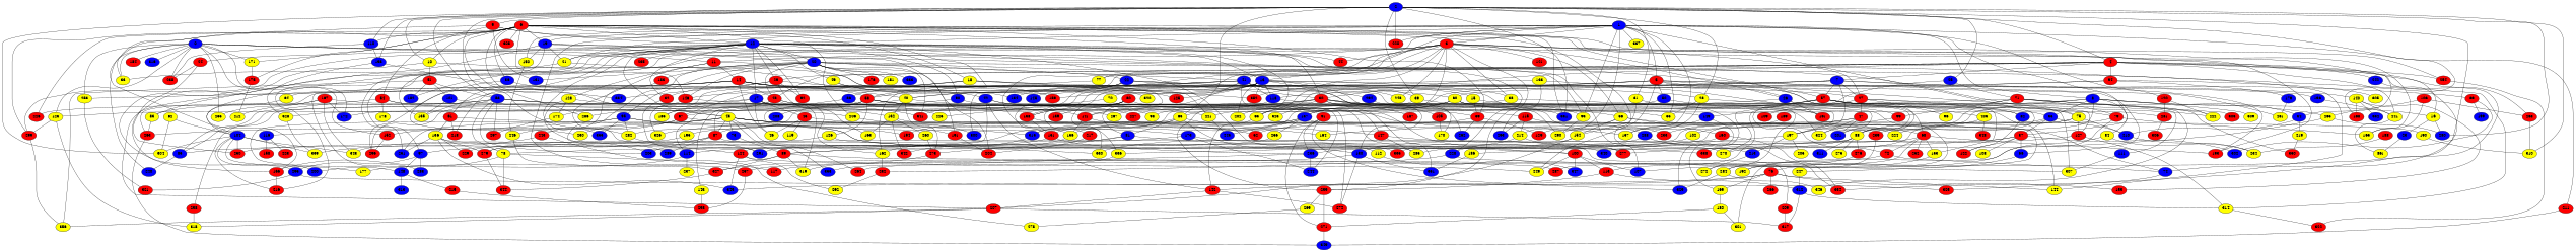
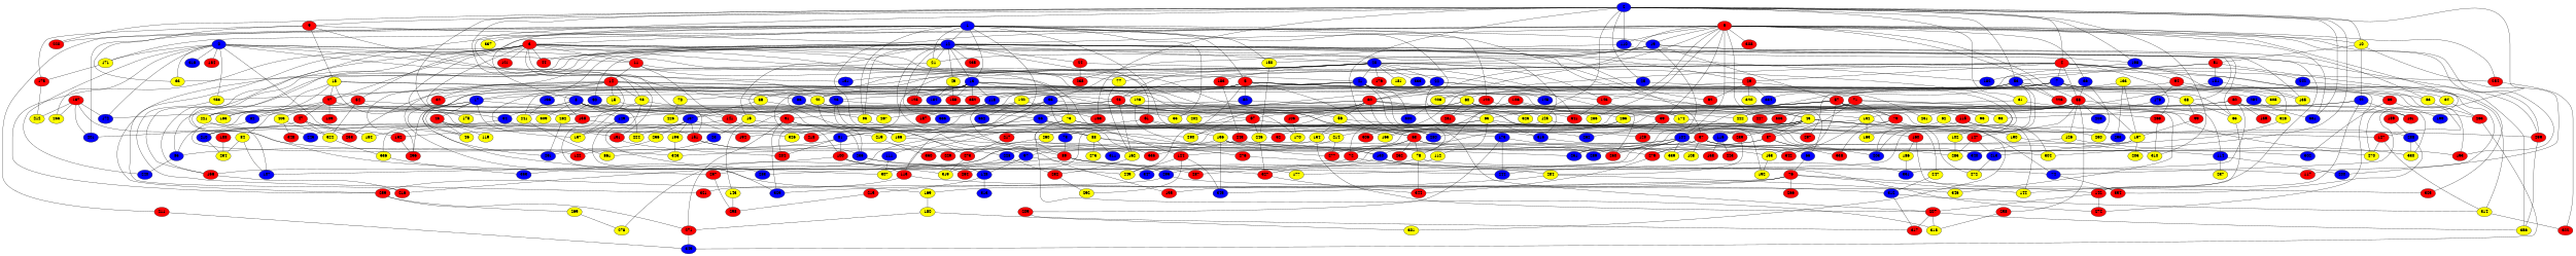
  graph {
    node [fillcolor=red style=filled]
    0 [fillcolor=blue]
    11
    33 [fillcolor=yellow]
    75 [fillcolor=yellow]
    123 [fillcolor=yellow]
    152
    171 [fillcolor=yellow]
    172 [fillcolor=blue]
    184
    191
    238
    240 [fillcolor=blue]
    253 [fillcolor=yellow]
    255 [fillcolor=yellow]
    316 [fillcolor=blue]
    14
    124
    128 [fillcolor=yellow]
    141
    127
    89
    210 [fillcolor=blue]
    239
    299
    318 [fillcolor=yellow]
    296
    175
    204
    321
    1 [fillcolor=blue]
    3
    5
    8 [fillcolor=blue]
    12 [fillcolor=blue]
    13 [fillcolor=blue]
    19 [fillcolor=blue]
    21 [fillcolor=yellow]
    37
    55 [fillcolor=yellow]
    93 [fillcolor=yellow]
    120
    129
    150 [fillcolor=yellow]
    156 [fillcolor=yellow]
    201 [fillcolor=blue]
    211
    214 [fillcolor=yellow]
    220
    257
    337 [fillcolor=yellow]
    26 [fillcolor=blue]
    27
    34 [fillcolor=blue]
    38 [fillcolor=yellow]
    41 [fillcolor=blue]
    44
    56 [fillcolor=yellow]
    65 [fillcolor=yellow]
    77 [fillcolor=yellow]
    121
    138
    151
    165 [fillcolor=yellow]
    166
    216
    221 [fillcolor=yellow]
-   248 [fillcolor=yellow]
    259
    40 [fillcolor=yellow]
    50 [fillcolor=blue]
    68
    140 [fillcolor=yellow]
    227
    231 [fillcolor=yellow]
    249 [fillcolor=yellow]
    16 [fillcolor=yellow]
    35 [fillcolor=blue]
    84 [fillcolor=yellow]
    149 [fillcolor=blue]
    224 [fillcolor=yellow]
    236 [fillcolor=blue]
    309 [fillcolor=yellow]
    29
    43 [fillcolor=yellow]
    17 [fillcolor=blue]
    20 [fillcolor=blue]
    24
    32
    49 [fillcolor=yellow]
    61
    90 [fillcolor=blue]
    92
    107 [fillcolor=blue]
    135 [fillcolor=yellow]
    182 [fillcolor=blue]
    235
    335
    355 [fillcolor=blue]
    39 [fillcolor=yellow]
    67
    70 [fillcolor=yellow]
    118 [fillcolor=blue]
    125
    134 [fillcolor=blue]
    159
    170 [fillcolor=yellow]
    196 [fillcolor=blue]
    202 [fillcolor=yellow]
    233
    352
    57
    83 [fillcolor=yellow]
    144 [fillcolor=yellow]
    251 [fillcolor=blue]
    66 [fillcolor=blue]
    108 [fillcolor=yellow]
    114 [fillcolor=blue]
    122
    279
    302 [fillcolor=blue]
    290 [fillcolor=yellow]
    222 [fillcolor=yellow]
    281
    246 [fillcolor=yellow]
    162 [fillcolor=yellow]
    349 [fillcolor=blue]
    277
    298
    2 [fillcolor=blue]
    4
    9
    10 [fillcolor=yellow]
    25 [fillcolor=blue]
    28 [fillcolor=yellow]
    31 [fillcolor=yellow]
    53 [fillcolor=blue]
    63 [fillcolor=yellow]
    74 [fillcolor=blue]
    110 [fillcolor=blue]
    168
    198 [fillcolor=blue]
    280 [fillcolor=blue]
    282 [fillcolor=yellow]
    304 [fillcolor=yellow]
    310 [fillcolor=yellow]
    331 [fillcolor=blue]
    7 [fillcolor=blue]
    30
    48
    58
    94
    117
    241 [fillcolor=yellow]
    242 [fillcolor=blue]
    254
    268
    18 [fillcolor=yellow]
    131 [fillcolor=blue]
    42 [fillcolor=blue]
    51
    200 [fillcolor=blue]
    71
    72
    157 [fillcolor=yellow]
    307 [fillcolor=yellow]
    161
    154 [fillcolor=yellow]
    137 [fillcolor=blue]
    206 [fillcolor=yellow]
    226
    203 [fillcolor=blue]
    78 [fillcolor=yellow]
    244 [fillcolor=blue]
    274
    297
    326 [fillcolor=yellow]
    81 [fillcolor=blue]
    147
    315 [fillcolor=blue]
    112 [fillcolor=yellow]
    354
    334 [fillcolor=blue]
    328 [fillcolor=yellow]
    291 [fillcolor=blue]
    88 [fillcolor=yellow]
    82 [fillcolor=blue]
    47
    n188 [fillcolor=yellow label=403]
    109
    219 [fillcolor=yellow]
    99
    146
    100
    207
    262 [fillcolor=blue]
    294 [fillcolor=blue]
    300 [fillcolor=blue]
    160
    142
    336 [fillcolor=yellow]
    229
    245 [fillcolor=blue]
    271
    269 [fillcolor=yellow]
    104 [fillcolor=blue]
    193
    60 [fillcolor=yellow]
    64 [fillcolor=yellow]
    69
    197 [fillcolor=yellow]
    163 [fillcolor=yellow]
    320 [fillcolor=yellow]
    105
    115
    130 [fillcolor=blue]
    323 [fillcolor=yellow]
    286 [fillcolor=yellow]
    192 [fillcolor=yellow]
    59
    126 [fillcolor=yellow]
    208 [fillcolor=blue]
    258
    179 [fillcolor=blue]
    305 [fillcolor=yellow]
    n225 [fillcolor=yellow label=861]
    325
    322
    132 [fillcolor=yellow]
    143 [fillcolor=yellow]
    273
    111 [fillcolor=blue]
    153 [fillcolor=yellow]
    252
    287
    270 [fillcolor=yellow]
    314 [fillcolor=yellow]
    155
    332 [fillcolor=blue]
    6
    36 [fillcolor=blue]
    54
    308
    230 [fillcolor=yellow]
    52
    73 [fillcolor=blue]
    87
    116 [fillcolor=blue]
    247 [fillcolor=yellow]
    264
    353 [fillcolor=blue]
    85 [fillcolor=blue]
    324 [fillcolor=yellow]
    178 [fillcolor=yellow]
    275 [fillcolor=yellow]
    276
    311 [fillcolor=blue]
    250
    177 [fillcolor=yellow]
    295 [fillcolor=blue]
    339 [fillcolor=yellow]
    343 [fillcolor=yellow]
    341
    174 [fillcolor=yellow]
    356 [fillcolor=yellow]
    79
    91
    96 [fillcolor=yellow]
    113
    346 [fillcolor=yellow]
    350
    98 [fillcolor=yellow]
    272 [fillcolor=yellow]
    263
    199 [fillcolor=blue]
    340 [fillcolor=blue]
    213 [fillcolor=blue]
    205 [fillcolor=yellow]
    23 [fillcolor=blue]
    234 [fillcolor=yellow]
    329 [fillcolor=blue]
    185 [fillcolor=yellow]
    86 [fillcolor=blue]
    212 [fillcolor=yellow]
    101 [fillcolor=blue]
    15 [fillcolor=yellow]
    46 [fillcolor=yellow]
    169 [fillcolor=yellow]
    218
    283 [fillcolor=blue]
    345 [fillcolor=blue]
    292 [fillcolor=yellow]
    225 [fillcolor=yellow]
    289 [fillcolor=blue]
    164 [fillcolor=yellow]
    45
    319 [fillcolor=yellow]
    22 [fillcolor=blue]
    95 [fillcolor=blue]
    97 [fillcolor=blue]
    176
    181 [fillcolor=yellow]
    183
    228 [fillcolor=blue]
    333 [fillcolor=blue]
    136 [fillcolor=yellow]
    285 [fillcolor=yellow]
    173 [fillcolor=blue]
    267 [fillcolor=yellow]
    187
    180 [fillcolor=yellow]
    119 [fillcolor=yellow]
    145 [fillcolor=blue]
    148 [fillcolor=blue]
    194
    243
    232
    76
    102 [fillcolor=yellow]
    265 [fillcolor=yellow]
    303
    327
    348
    288 [fillcolor=blue]
    293 [fillcolor=blue]
    351 [fillcolor=blue]
    237 [fillcolor=yellow]
    344
    195 [fillcolor=yellow]
    256 [fillcolor=yellow]
    190 [fillcolor=yellow]
    260 [fillcolor=yellow]
    342
    347 [fillcolor=blue]
    317
    338
    158
    223
    284 [fillcolor=yellow]
    312 [fillcolor=blue]
    186 [fillcolor=yellow]
    301 [fillcolor=yellow]
    330 [fillcolor=yellow]
    306
    62 [fillcolor=yellow]
    266
    209
    80
    139
    217
    215
    313 [fillcolor=blue]
    106
    133 [fillcolor=yellow]
    167
    278 [fillcolor=yellow]
    188
    189
    0 -- 11
    0 -- 33
    0 -- 75
    0 -- 123
    0 -- 152
    0 -- 171
    0 -- 172
    0 -- 184
    0 -- 191
    0 -- 238
    0 -- 240
    0 -- 253
    0 -- 255
    0 -- 316
    11 -- 14
    11 -- 124
    11 -- 128
    11 -- 141
    75 -- 127
    75 -- 89
    75 -- 210
    75 -- 239
    123 -- 299
    123 -- 318
    152 -- 296
    171 -- 175
    191 -- 204
    253 -- 321
    14 -- 253
    14 -- 296
    14 -- 40
    14 -- 28
    14 -- 48
    14 -- 60
    14 -- 15
    14 -- 46
    14 -- 169
    14 -- 218
    14 -- 283
    124 -- 249
    124 -- 345
    124 -- 292
    128 -- 174
    128 -- 225
    128 -- 289
    141 -- 156
    141 -- 164
    127 -- 270
    127 -- 314
    89 -- 287
    89 -- 177
    89 -- 319
    89 -- 327
    210 -- 234
    239 -- 284
    299 -- 356
    175 -- 212
    1 -- 3
    1 -- 5
    1 -- 8
    1 -- 12
    1 -- 13
    1 -- 19
    1 -- 21
    1 -- 37
    1 -- 55
    1 -- 93
    1 -- 120
    1 -- 129
    1 -- 150
    1 -- 156
    1 -- 201
    1 -- 211
    1 -- 214
    1 -- 220
    1 -- 257
    1 -- 337
    3 -- 11
    3 -- 26
    3 -- 27
    3 -- 34
    3 -- 38
    3 -- 41
    3 -- 44
    3 -- 56
    3 -- 65
    3 -- 77
    3 -- 121
    3 -- 138
    3 -- 151
    3 -- 165
    3 -- 166
    3 -- 216
    3 -- 221
-   3 -- 248
    3 -- 259
    5 -- 127
    5 -- 26
    5 -- 65
    5 -- 40
    5 -- 50
    5 -- 68
    5 -- 140
    5 -- 227
    5 -- 231
    5 -- 249
    8 -- 34
    8 -- 16
    8 -- 35
    8 -- 84
    8 -- 149
    8 -- 224
    8 -- 236
    8 -- 309
    12 -- 299
    12 -- 13
    12 -- 21
    12 -- 93
    12 -- 44
    12 -- 166
    12 -- 259
    12 -- 16
    12 -- 29
    12 -- 43
    12 -- 17
    12 -- 20
    12 -- 24
    12 -- 32
    12 -- 49
    12 -- 61
    12 -- 90
    12 -- 92
    12 -- 107
    12 -- 135
    12 -- 182
    12 -- 235
    12 -- 335
    12 -- 355
    13 -- 38
    13 -- 17
    13 -- 39
    13 -- 67
    13 -- 70
    13 -- 118
    13 -- 125
    13 -- 134
    13 -- 159
    13 -- 170
    13 -- 196
    13 -- 202
    13 -- 233
    13 -- 352
    19 -- 21
    19 -- 150
    19 -- 20
    19 -- 57
    19 -- 83
    19 -- 144
    19 -- 251
    21 -- 33
    21 -- 125
    37 -- 66
    37 -- 108
    37 -- 114
    37 -- 122
    37 -- 279
    37 -- 302
    93 -- 290
    120 -- 222
    120 -- 281
    150 -- 246
    156 -- 162
    211 -- 349
    214 -- 335
    214 -- 277
    257 -- 298
    26 -- 89
    26 -- 161
    26 -- 88
    27 -- 75
    27 -- 82
    27 -- 47
    27 -- n188
    27 -- 109
    34 -- 210
    34 -- 219
    38 -- 65
    38 -- 99
    41 -- 138
-   41 -- 248
    41 -- 118
    41 -- 81
    41 -- 146
    41 -- 100
    41 -- 207
    41 -- 262
    41 -- 294
    41 -- 300
    56 -- 68
    56 -- 290
    56 -- 154
    56 -- 160
    65 -- 142
    77 -- 162
    138 -- 151
    138 -- 336
    151 -- 236
    151 -- 229
    166 -- 216
    221 -- 245
    259 -- 271
    259 -- 269
    40 -- 144
    40 -- 132
    40 -- 143
    40 -- 273
    50 -- 123
    50 -- 111
    68 -- 72
    68 -- 78
    68 -- 193
    68 -- 153
    68 -- 252
    68 -- 287
    140 -- 168
    140 -- 241
    140 -- 155
    140 -- 332
    16 -- 280
    16 -- 23
    35 -- 210
    35 -- 37
    35 -- 88
    35 -- 52
    84 -- 107
    84 -- 234
    149 -- 157
    149 -- 329
    236 -- 244
    236 -- 264
    29 -- 32
    29 -- 92
    29 -- 334
    29 -- 163
    29 -- 320
    43 -- 239
    43 -- 251
    43 -- 74
    43 -- 230
    43 -- 52
    43 -- 73
    43 -- 87
    43 -- 116
    43 -- 247
    43 -- 264
    43 -- 353
    17 -- 157
    17 -- 85
    17 -- 340
    17 -- 185
    17 -- 46
    17 -- 45
    17 -- 319
    20 -- 204
    20 -- 41
    20 -- 48
    20 -- 131
    20 -- 203
    20 -- 146
    20 -- 314
    20 -- 341
    20 -- 22
    20 -- 95
    20 -- 97
    20 -- 176
    20 -- 181
    20 -- 183
    20 -- 228
    20 -- 333
    24 -- 238
    24 -- 250
    32 -- 291
    49 -- 134
    49 -- 159
    61 -- 218
    61 -- 136
    61 -- 285
    90 -- 282
    90 -- 91
    39 -- 93
    39 -- 137
    67 -- 152
    67 -- 246
    67 -- 173
    70 -- 225
    118 -- 267
    118 -- 187
    196 -- 241
    57 -- 67
    57 -- 153
    57 -- 270
    57 -- 79
    57 -- 91
    57 -- 96
    57 -- 113
    57 -- 346
    57 -- 350
    83 -- 263
    66 -- 76
    114 -- 200
    114 -- 237
    279 -- 344
    281 -- 306
    246 -- 327
    162 -- 232
    2 -- 220
    2 -- 39
    2 -- 4
    2 -- 9
    2 -- 10
    2 -- 25
    2 -- 28
    2 -- 31
    2 -- 53
    2 -- 63
    2 -- 74
    2 -- 110
    2 -- 168
    2 -- 198
    2 -- 280
    2 -- 282
    2 -- 304
    2 -- 310
    2 -- 331
    4 -- 77
    4 -- 29
    4 -- 7
    4 -- 30
    4 -- 48
    4 -- 58
    4 -- 94
    4 -- 117
    4 -- 241
    4 -- 242
    4 -- 254
    4 -- 268
    9 -- 33
    9 -- 175
    9 -- 12
    9 -- 18
    9 -- 131
    10 -- 42
    10 -- 51
    10 -- 200
    25 -- 71
    25 -- 72
    28 -- 55
    28 -- 157
    28 -- 307
    31 -- 161
    31 -- 154
    53 -- 296
    53 -- 83
    53 -- 206
    53 -- 226
    53 -- 203
    53 -- 78
    53 -- 244
    53 -- 274
    53 -- 297
    63 -- 326
    63 -- 81
    63 -- 147
    63 -- 315
    63 -- 112
    74 -- 354
    110 -- 238
    110 -- 198
    198 -- 334
    198 -- 328
    282 -- 291
    7 -- 27
    7 -- 57
    7 -- 104
    7 -- 193
    7 -- 60
    7 -- 64
    7 -- 69
    7 -- 197
    30 -- 141
    30 -- 56
    30 -- 35
    30 -- 202
    30 -- 290
    30 -- 63
    30 -- 105
    30 -- 115
    30 -- 130
    30 -- 323
    48 -- 172
    48 -- 221
    48 -- 162
    48 -- 286
    48 -- 192
    58 -- 227
    58 -- 114
    58 -- 222
    58 -- 147
    58 -- 59
    58 -- 126
    58 -- 208
    58 -- 258
    94 -- 135
    94 -- 118
    94 -- 179
    94 -- 305
    241 -- n225
    242 -- 325
    254 -- 322
    268 -- 310
    18 -- 27
    18 -- 221
    18 -- 352
    18 -- 326
    18 -- 185
    18 -- 86
    42 -- 124
    42 -- 161
    42 -- 142
    42 -- 98
    51 -- 182
    51 -- 53
    51 -- 356
    51 -- 101
    71 -- 222
    71 -- 99
    71 -- 87
    71 -- 79
    71 -- 102
    71 -- 265
    71 -- 303
    72 -- 257
    72 -- 74
    154 -- 207
    154 -- 228
    137 -- 151
    137 -- 224
    137 -- 245
    137 -- 194
    137 -- 195
    137 -- 256
    206 -- 300
    78 -- 166
    78 -- 117
    78 -- 344
    81 -- 204
    81 -- 100
    81 -- 85
    147 -- 213
    147 -- 285
    315 -- 342
    112 -- 347
    328 -- 339
-   88 -- 336
+   324 -- 336
    88 -- 130
    88 -- 275
    88 -- 276
    88 -- 311
    82 -- 122
    47 -- 201
    47 -- 233
    47 -- 324
    47 -- 164
    n188 -- 324
    n188 -- 348
    219 -- 350
    99 -- 197
    146 -- 341
    146 -- 174
    100 -- 249
    100 -- 107
    100 -- 113
    100 -- 347
    207 -- 318
    207 -- 356
    207 -- 317
    294 -- 331
    160 -- 354
    160 -- 186
    142 -- 274
    142 -- 207
    336 -- 353
    271 -- 349
    269 -- 278
    104 -- 216
    104 -- 304
    104 -- 250
    104 -- 177
    104 -- 295
    104 -- 339
    104 -- 343
    60 -- 149
    60 -- 281
    60 -- 137
    60 -- 315
    60 -- 98
    60 -- 272
    64 -- 263
    69 -- 302
    69 -- 199
    197 -- 340
    197 -- 213
    197 -- 205
    105 -- 170
    115 -- 214
    115 -- 288
    115 -- 293
    130 -- 274
    130 -- 327
    130 -- 351
    59 -- 129
    59 -- 262
    59 -- 87
    126 -- 279
    126 -- 330
    258 -- 318
    179 -- 231
    132 -- 163
    132 -- 190
    132 -- 260
    132 -- 342
    143 -- 298
    273 -- 319
    111 -- 307
    153 -- 192
    314 -- 322
    6 -- 171
    6 -- 299
    6 -- 12
    6 -- 19
    6 -- 43
    6 -- 10
    6 -- 110
    6 -- 331
    6 -- 30
    6 -- 58
    6 -- 254
    6 -- 206
    6 -- 226
    6 -- 88
    6 -- 146
    6 -- 104
    6 -- 193
    6 -- 286
    6 -- 59
    6 -- 270
    6 -- 36
    6 -- 54
    6 -- 308
    36 -- 58
    36 -- 230
    54 -- 141
    54 -- 85
    54 -- 324
    54 -- 178
    73 -- 89
    87 -- 203
    87 -- 289
    87 -- 97
    87 -- 338
    116 -- 158
    116 -- 223
    247 -- 312
    85 -- 240
    276 -- 284
    295 -- 321
    295 -- 325
    174 -- 297
    79 -- 165
    79 -- 338
    79 -- 301
    91 -- 156
    91 -- 236
    91 -- 271
    91 -- 329
    113 -- 259
    113 -- 312
    263 -- 349
    213 -- 272
    23 -- n225
    86 -- 315
    86 -- 267
    101 -- 135
    101 -- 132
    15 -- 82
    15 -- 59
    169 -- 180
    45 -- 191
    45 -- 46
    45 -- 119
    22 -- 55
    22 -- 40
    22 -- 66
    22 -- 30
    22 -- 341
    22 -- 145
    95 -- 355
    95 -- 282
    95 -- 130
    95 -- 263
    95 -- 148
    95 -- 194
    97 -- 295
    97 -- 283
    97 -- 148
    183 -- 243
    228 -- 307
    228 -- 232
    136 -- 251
    136 -- 279
    136 -- 277
    136 -- 229
    136 -- 345
    173 -- 244
    173 -- 250
    173 -- 209
    180 -- 271
    180 -- 301
    148 -- 215
    148 -- 313
    243 -- 339
    243 -- 278
    232 -- 292
    76 -- 144
    76 -- 142
    76 -- 155
    76 -- 169
    76 -- 345
    76 -- 266
    102 -- 285
    265 -- 277
    265 -- 280
    327 -- 344
    288 -- 354
    288 -- 330
    195 -- 343
    256 -- 291
    190 -- 310
    260 -- 273
    284 -- 346
    284 -- 329
    312 -- 314
    312 -- 317
    186 -- 351
    62 -- 304
    62 -- 104
    209 -- 317
    80 -- 138
    80 -- 328
    80 -- 351
    80 -- 330
    80 -- 139
    80 -- 217
    217 -- 273
    215 -- 298
    106 -- 165
    106 -- 268
    106 -- 265
    133 -- 352
    133 -- 197
    133 -- 293
    167 -- 172
    167 -- 255
    167 -- 201
    167 -- 343
    167 -- 212
    188 -- 234
    189 -- 288
  }
